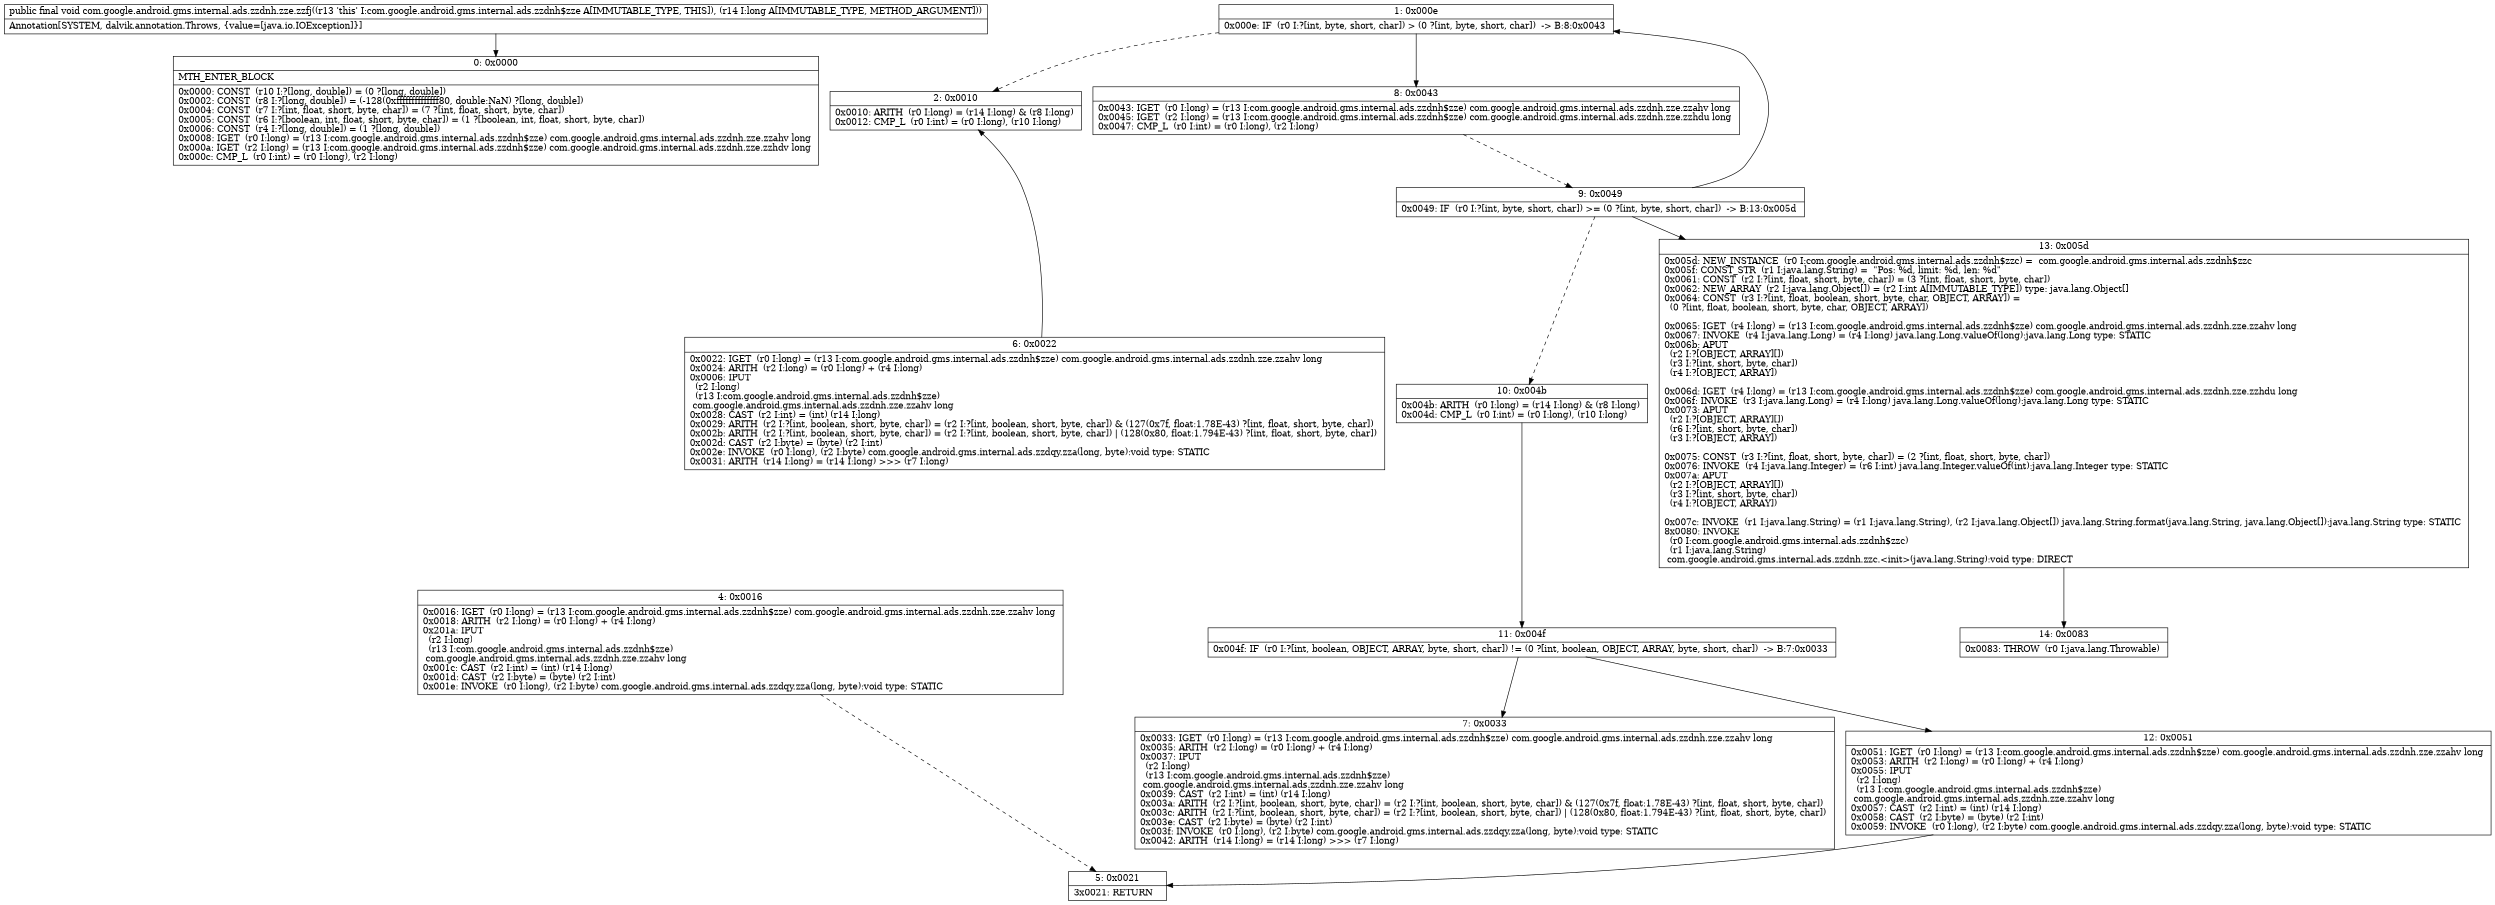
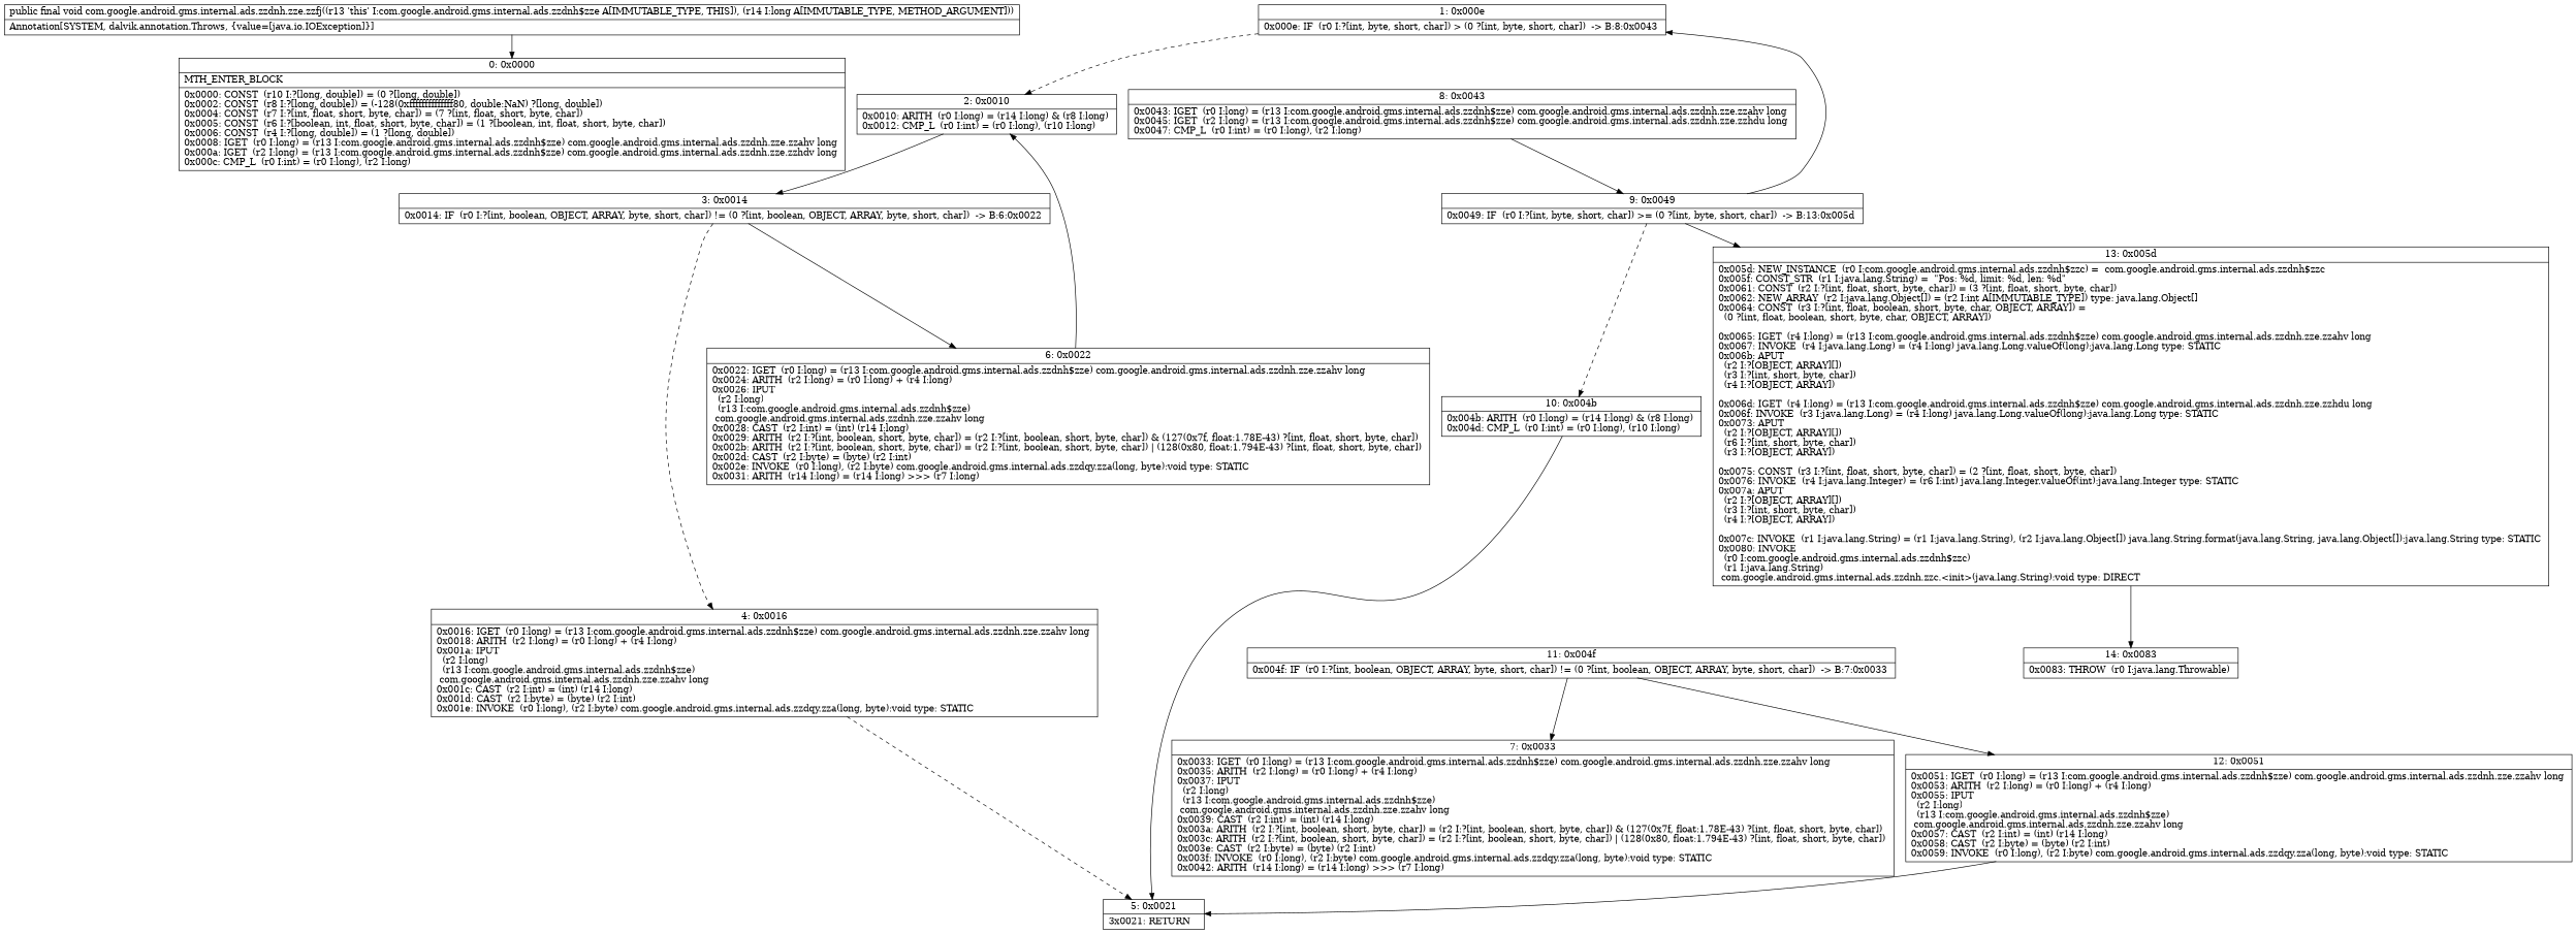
  digraph {
    node [shape=record]
    n1 [label="{0\:\ 0x0000|MTH_ENTER_BLOCK\l|0x0000: CONST  (r10 I:?[long, double]) = (0 ?[long, double]) \l0x0002: CONST  (r8 I:?[long, double]) = (\-128(0xffffffffffffff80, double:NaN) ?[long, double]) \l0x0004: CONST  (r7 I:?[int, float, short, byte, char]) = (7 ?[int, float, short, byte, char]) \l0x0005: CONST  (r6 I:?[boolean, int, float, short, byte, char]) = (1 ?[boolean, int, float, short, byte, char]) \l0x0006: CONST  (r4 I:?[long, double]) = (1 ?[long, double]) \l0x0008: IGET  (r0 I:long) = (r13 I:com.google.android.gms.internal.ads.zzdnh$zze) com.google.android.gms.internal.ads.zzdnh.zze.zzahv long \l0x000a: IGET  (r2 I:long) = (r13 I:com.google.android.gms.internal.ads.zzdnh$zze) com.google.android.gms.internal.ads.zzdnh.zze.zzhdv long \l0x000c: CMP_L  (r0 I:int) = (r0 I:long), (r2 I:long) \l}"]
    n2 [label="{1\:\ 0x000e|0x000e: IF  (r0 I:?[int, byte, short, char]) \> (0 ?[int, byte, short, char])  \-\> B:8:0x0043 \l}"]
    n3 [label="{2\:\ 0x0010|0x0010: ARITH  (r0 I:long) = (r14 I:long) & (r8 I:long) \l0x0012: CMP_L  (r0 I:int) = (r0 I:long), (r10 I:long) \l}"]
    n4 [label="{8\:\ 0x0043|0x0043: IGET  (r0 I:long) = (r13 I:com.google.android.gms.internal.ads.zzdnh$zze) com.google.android.gms.internal.ads.zzdnh.zze.zzahv long \l0x0045: IGET  (r2 I:long) = (r13 I:com.google.android.gms.internal.ads.zzdnh$zze) com.google.android.gms.internal.ads.zzdnh.zze.zzhdu long \l0x0047: CMP_L  (r0 I:int) = (r0 I:long), (r2 I:long) \l}"]
+   n5 [label="{3\:\ 0x0014|0x0014: IF  (r0 I:?[int, boolean, OBJECT, ARRAY, byte, short, char]) != (0 ?[int, boolean, OBJECT, ARRAY, byte, short, char])  \-\> B:6:0x0022 \l}"]
    n6 [label="{9\:\ 0x0049|0x0049: IF  (r0 I:?[int, byte, short, char]) \>= (0 ?[int, byte, short, char])  \-\> B:13:0x005d \l}"]
-   n7 [label="{4\:\ 0x0016|0x0016: IGET  (r0 I:long) = (r13 I:com.google.android.gms.internal.ads.zzdnh$zze) com.google.android.gms.internal.ads.zzdnh.zze.zzahv long \l0x0018: ARITH  (r2 I:long) = (r0 I:long) + (r4 I:long) \l0x201a: IPUT  \l  (r2 I:long)\l  (r13 I:com.google.android.gms.internal.ads.zzdnh$zze)\l com.google.android.gms.internal.ads.zzdnh.zze.zzahv long \l0x001c: CAST  (r2 I:int) = (int) (r14 I:long) \l0x001d: CAST  (r2 I:byte) = (byte) (r2 I:int) \l0x001e: INVOKE  (r0 I:long), (r2 I:byte) com.google.android.gms.internal.ads.zzdqy.zza(long, byte):void type: STATIC \l}"]
-   n8 [label="{6\:\ 0x0022|0x0022: IGET  (r0 I:long) = (r13 I:com.google.android.gms.internal.ads.zzdnh$zze) com.google.android.gms.internal.ads.zzdnh.zze.zzahv long \l0x0024: ARITH  (r2 I:long) = (r0 I:long) + (r4 I:long) \l0x0006: IPUT  \l  (r2 I:long)\l  (r13 I:com.google.android.gms.internal.ads.zzdnh$zze)\l com.google.android.gms.internal.ads.zzdnh.zze.zzahv long \l0x0028: CAST  (r2 I:int) = (int) (r14 I:long) \l0x0029: ARITH  (r2 I:?[int, boolean, short, byte, char]) = (r2 I:?[int, boolean, short, byte, char]) & (127(0x7f, float:1.78E\-43) ?[int, float, short, byte, char]) \l0x002b: ARITH  (r2 I:?[int, boolean, short, byte, char]) = (r2 I:?[int, boolean, short, byte, char]) \| (128(0x80, float:1.794E\-43) ?[int, float, short, byte, char]) \l0x002d: CAST  (r2 I:byte) = (byte) (r2 I:int) \l0x002e: INVOKE  (r0 I:long), (r2 I:byte) com.google.android.gms.internal.ads.zzdqy.zza(long, byte):void type: STATIC \l0x0031: ARITH  (r14 I:long) = (r14 I:long) \>\>\> (r7 I:long) \l}"]
+   n7 [label="{4\:\ 0x0016|0x0016: IGET  (r0 I:long) = (r13 I:com.google.android.gms.internal.ads.zzdnh$zze) com.google.android.gms.internal.ads.zzdnh.zze.zzahv long \l0x0018: ARITH  (r2 I:long) = (r0 I:long) + (r4 I:long) \l0x001a: IPUT  \l  (r2 I:long)\l  (r13 I:com.google.android.gms.internal.ads.zzdnh$zze)\l com.google.android.gms.internal.ads.zzdnh.zze.zzahv long \l0x001c: CAST  (r2 I:int) = (int) (r14 I:long) \l0x001d: CAST  (r2 I:byte) = (byte) (r2 I:int) \l0x001e: INVOKE  (r0 I:long), (r2 I:byte) com.google.android.gms.internal.ads.zzdqy.zza(long, byte):void type: STATIC \l}"]
+   n8 [label="{6\:\ 0x0022|0x0022: IGET  (r0 I:long) = (r13 I:com.google.android.gms.internal.ads.zzdnh$zze) com.google.android.gms.internal.ads.zzdnh.zze.zzahv long \l0x0024: ARITH  (r2 I:long) = (r0 I:long) + (r4 I:long) \l0x0026: IPUT  \l  (r2 I:long)\l  (r13 I:com.google.android.gms.internal.ads.zzdnh$zze)\l com.google.android.gms.internal.ads.zzdnh.zze.zzahv long \l0x0028: CAST  (r2 I:int) = (int) (r14 I:long) \l0x0029: ARITH  (r2 I:?[int, boolean, short, byte, char]) = (r2 I:?[int, boolean, short, byte, char]) & (127(0x7f, float:1.78E\-43) ?[int, float, short, byte, char]) \l0x002b: ARITH  (r2 I:?[int, boolean, short, byte, char]) = (r2 I:?[int, boolean, short, byte, char]) \| (128(0x80, float:1.794E\-43) ?[int, float, short, byte, char]) \l0x002d: CAST  (r2 I:byte) = (byte) (r2 I:int) \l0x002e: INVOKE  (r0 I:long), (r2 I:byte) com.google.android.gms.internal.ads.zzdqy.zza(long, byte):void type: STATIC \l0x0031: ARITH  (r14 I:long) = (r14 I:long) \>\>\> (r7 I:long) \l}"]
    n9 [label="{5\:\ 0x0021|3x0021: RETURN   \l}"]
    n10 [label="{7\:\ 0x0033|0x0033: IGET  (r0 I:long) = (r13 I:com.google.android.gms.internal.ads.zzdnh$zze) com.google.android.gms.internal.ads.zzdnh.zze.zzahv long \l0x0035: ARITH  (r2 I:long) = (r0 I:long) + (r4 I:long) \l0x0037: IPUT  \l  (r2 I:long)\l  (r13 I:com.google.android.gms.internal.ads.zzdnh$zze)\l com.google.android.gms.internal.ads.zzdnh.zze.zzahv long \l0x0039: CAST  (r2 I:int) = (int) (r14 I:long) \l0x003a: ARITH  (r2 I:?[int, boolean, short, byte, char]) = (r2 I:?[int, boolean, short, byte, char]) & (127(0x7f, float:1.78E\-43) ?[int, float, short, byte, char]) \l0x003c: ARITH  (r2 I:?[int, boolean, short, byte, char]) = (r2 I:?[int, boolean, short, byte, char]) \| (128(0x80, float:1.794E\-43) ?[int, float, short, byte, char]) \l0x003e: CAST  (r2 I:byte) = (byte) (r2 I:int) \l0x003f: INVOKE  (r0 I:long), (r2 I:byte) com.google.android.gms.internal.ads.zzdqy.zza(long, byte):void type: STATIC \l0x0042: ARITH  (r14 I:long) = (r14 I:long) \>\>\> (r7 I:long) \l}"]
    n11 [label="{10\:\ 0x004b|0x004b: ARITH  (r0 I:long) = (r14 I:long) & (r8 I:long) \l0x004d: CMP_L  (r0 I:int) = (r0 I:long), (r10 I:long) \l}"]
-   n12 [label="{13\:\ 0x005d|0x005d: NEW_INSTANCE  (r0 I:com.google.android.gms.internal.ads.zzdnh$zzc) =  com.google.android.gms.internal.ads.zzdnh$zzc \l0x005f: CONST_STR  (r1 I:java.lang.String) =  \"Pos: %d, limit: %d, len: %d\" \l0x0061: CONST  (r2 I:?[int, float, short, byte, char]) = (3 ?[int, float, short, byte, char]) \l0x0062: NEW_ARRAY  (r2 I:java.lang.Object[]) = (r2 I:int A[IMMUTABLE_TYPE]) type: java.lang.Object[] \l0x0064: CONST  (r3 I:?[int, float, boolean, short, byte, char, OBJECT, ARRAY]) = \l  (0 ?[int, float, boolean, short, byte, char, OBJECT, ARRAY])\l \l0x0065: IGET  (r4 I:long) = (r13 I:com.google.android.gms.internal.ads.zzdnh$zze) com.google.android.gms.internal.ads.zzdnh.zze.zzahv long \l0x0067: INVOKE  (r4 I:java.lang.Long) = (r4 I:long) java.lang.Long.valueOf(long):java.lang.Long type: STATIC \l0x006b: APUT  \l  (r2 I:?[OBJECT, ARRAY][])\l  (r3 I:?[int, short, byte, char])\l  (r4 I:?[OBJECT, ARRAY])\l \l0x006d: IGET  (r4 I:long) = (r13 I:com.google.android.gms.internal.ads.zzdnh$zze) com.google.android.gms.internal.ads.zzdnh.zze.zzhdu long \l0x006f: INVOKE  (r3 I:java.lang.Long) = (r4 I:long) java.lang.Long.valueOf(long):java.lang.Long type: STATIC \l0x0073: APUT  \l  (r2 I:?[OBJECT, ARRAY][])\l  (r6 I:?[int, short, byte, char])\l  (r3 I:?[OBJECT, ARRAY])\l \l0x0075: CONST  (r3 I:?[int, float, short, byte, char]) = (2 ?[int, float, short, byte, char]) \l0x0076: INVOKE  (r4 I:java.lang.Integer) = (r6 I:int) java.lang.Integer.valueOf(int):java.lang.Integer type: STATIC \l0x007a: APUT  \l  (r2 I:?[OBJECT, ARRAY][])\l  (r3 I:?[int, short, byte, char])\l  (r4 I:?[OBJECT, ARRAY])\l \l0x007c: INVOKE  (r1 I:java.lang.String) = (r1 I:java.lang.String), (r2 I:java.lang.Object[]) java.lang.String.format(java.lang.String, java.lang.Object[]):java.lang.String type: STATIC \l8x0080: INVOKE  \l  (r0 I:com.google.android.gms.internal.ads.zzdnh$zzc)\l  (r1 I:java.lang.String)\l com.google.android.gms.internal.ads.zzdnh.zzc.\<init\>(java.lang.String):void type: DIRECT \l}"]
+   n12 [label="{13\:\ 0x005d|0x005d: NEW_INSTANCE  (r0 I:com.google.android.gms.internal.ads.zzdnh$zzc) =  com.google.android.gms.internal.ads.zzdnh$zzc \l0x005f: CONST_STR  (r1 I:java.lang.String) =  \"Pos: %d, limit: %d, len: %d\" \l0x0061: CONST  (r2 I:?[int, float, short, byte, char]) = (3 ?[int, float, short, byte, char]) \l0x0062: NEW_ARRAY  (r2 I:java.lang.Object[]) = (r2 I:int A[IMMUTABLE_TYPE]) type: java.lang.Object[] \l0x0064: CONST  (r3 I:?[int, float, boolean, short, byte, char, OBJECT, ARRAY]) = \l  (0 ?[int, float, boolean, short, byte, char, OBJECT, ARRAY])\l \l0x0065: IGET  (r4 I:long) = (r13 I:com.google.android.gms.internal.ads.zzdnh$zze) com.google.android.gms.internal.ads.zzdnh.zze.zzahv long \l0x0067: INVOKE  (r4 I:java.lang.Long) = (r4 I:long) java.lang.Long.valueOf(long):java.lang.Long type: STATIC \l0x006b: APUT  \l  (r2 I:?[OBJECT, ARRAY][])\l  (r3 I:?[int, short, byte, char])\l  (r4 I:?[OBJECT, ARRAY])\l \l0x006d: IGET  (r4 I:long) = (r13 I:com.google.android.gms.internal.ads.zzdnh$zze) com.google.android.gms.internal.ads.zzdnh.zze.zzhdu long \l0x006f: INVOKE  (r3 I:java.lang.Long) = (r4 I:long) java.lang.Long.valueOf(long):java.lang.Long type: STATIC \l0x0073: APUT  \l  (r2 I:?[OBJECT, ARRAY][])\l  (r6 I:?[int, short, byte, char])\l  (r3 I:?[OBJECT, ARRAY])\l \l0x0075: CONST  (r3 I:?[int, float, short, byte, char]) = (2 ?[int, float, short, byte, char]) \l0x0076: INVOKE  (r4 I:java.lang.Integer) = (r6 I:int) java.lang.Integer.valueOf(int):java.lang.Integer type: STATIC \l0x007a: APUT  \l  (r2 I:?[OBJECT, ARRAY][])\l  (r3 I:?[int, short, byte, char])\l  (r4 I:?[OBJECT, ARRAY])\l \l0x007c: INVOKE  (r1 I:java.lang.String) = (r1 I:java.lang.String), (r2 I:java.lang.Object[]) java.lang.String.format(java.lang.String, java.lang.Object[]):java.lang.String type: STATIC \l0x0080: INVOKE  \l  (r0 I:com.google.android.gms.internal.ads.zzdnh$zzc)\l  (r1 I:java.lang.String)\l com.google.android.gms.internal.ads.zzdnh.zzc.\<init\>(java.lang.String):void type: DIRECT \l}"]
    n13 [label="{11\:\ 0x004f|0x004f: IF  (r0 I:?[int, boolean, OBJECT, ARRAY, byte, short, char]) != (0 ?[int, boolean, OBJECT, ARRAY, byte, short, char])  \-\> B:7:0x0033 \l}"]
    n14 [label="{14\:\ 0x0083|0x0083: THROW  (r0 I:java.lang.Throwable) \l}"]
    n15 [label="{12\:\ 0x0051|0x0051: IGET  (r0 I:long) = (r13 I:com.google.android.gms.internal.ads.zzdnh$zze) com.google.android.gms.internal.ads.zzdnh.zze.zzahv long \l0x0053: ARITH  (r2 I:long) = (r0 I:long) + (r4 I:long) \l0x0055: IPUT  \l  (r2 I:long)\l  (r13 I:com.google.android.gms.internal.ads.zzdnh$zze)\l com.google.android.gms.internal.ads.zzdnh.zze.zzahv long \l0x0057: CAST  (r2 I:int) = (int) (r14 I:long) \l0x0058: CAST  (r2 I:byte) = (byte) (r2 I:int) \l0x0059: INVOKE  (r0 I:long), (r2 I:byte) com.google.android.gms.internal.ads.zzdqy.zza(long, byte):void type: STATIC \l}"]
    n16 [label="{public final void com.google.android.gms.internal.ads.zzdnh.zze.zzfj((r13 'this' I:com.google.android.gms.internal.ads.zzdnh$zze A[IMMUTABLE_TYPE, THIS]), (r14 I:long A[IMMUTABLE_TYPE, METHOD_ARGUMENT]))  | Annotation[SYSTEM, dalvik.annotation.Throws, \{value=[java.io.IOException]\}]\l}"]
    n2 -> n3 [style=dashed]
-   n2 -> n4
-   n4 -> n6 [style=dashed]
+   n3 -> n5
+   n4 -> n6
+   n5 -> n7 [style=dashed]
+   n5 -> n8
    n6 -> n2
    n6 -> n11 [style=dashed]
    n6 -> n12
    n7 -> n9 [style=dashed]
    n8 -> n3
-   n11 -> n13
+   n11 -> n9
    n12 -> n14
    n13 -> n10
    n13 -> n15 [style=solid]
    n15 -> n9
    n16 -> n1
  }
